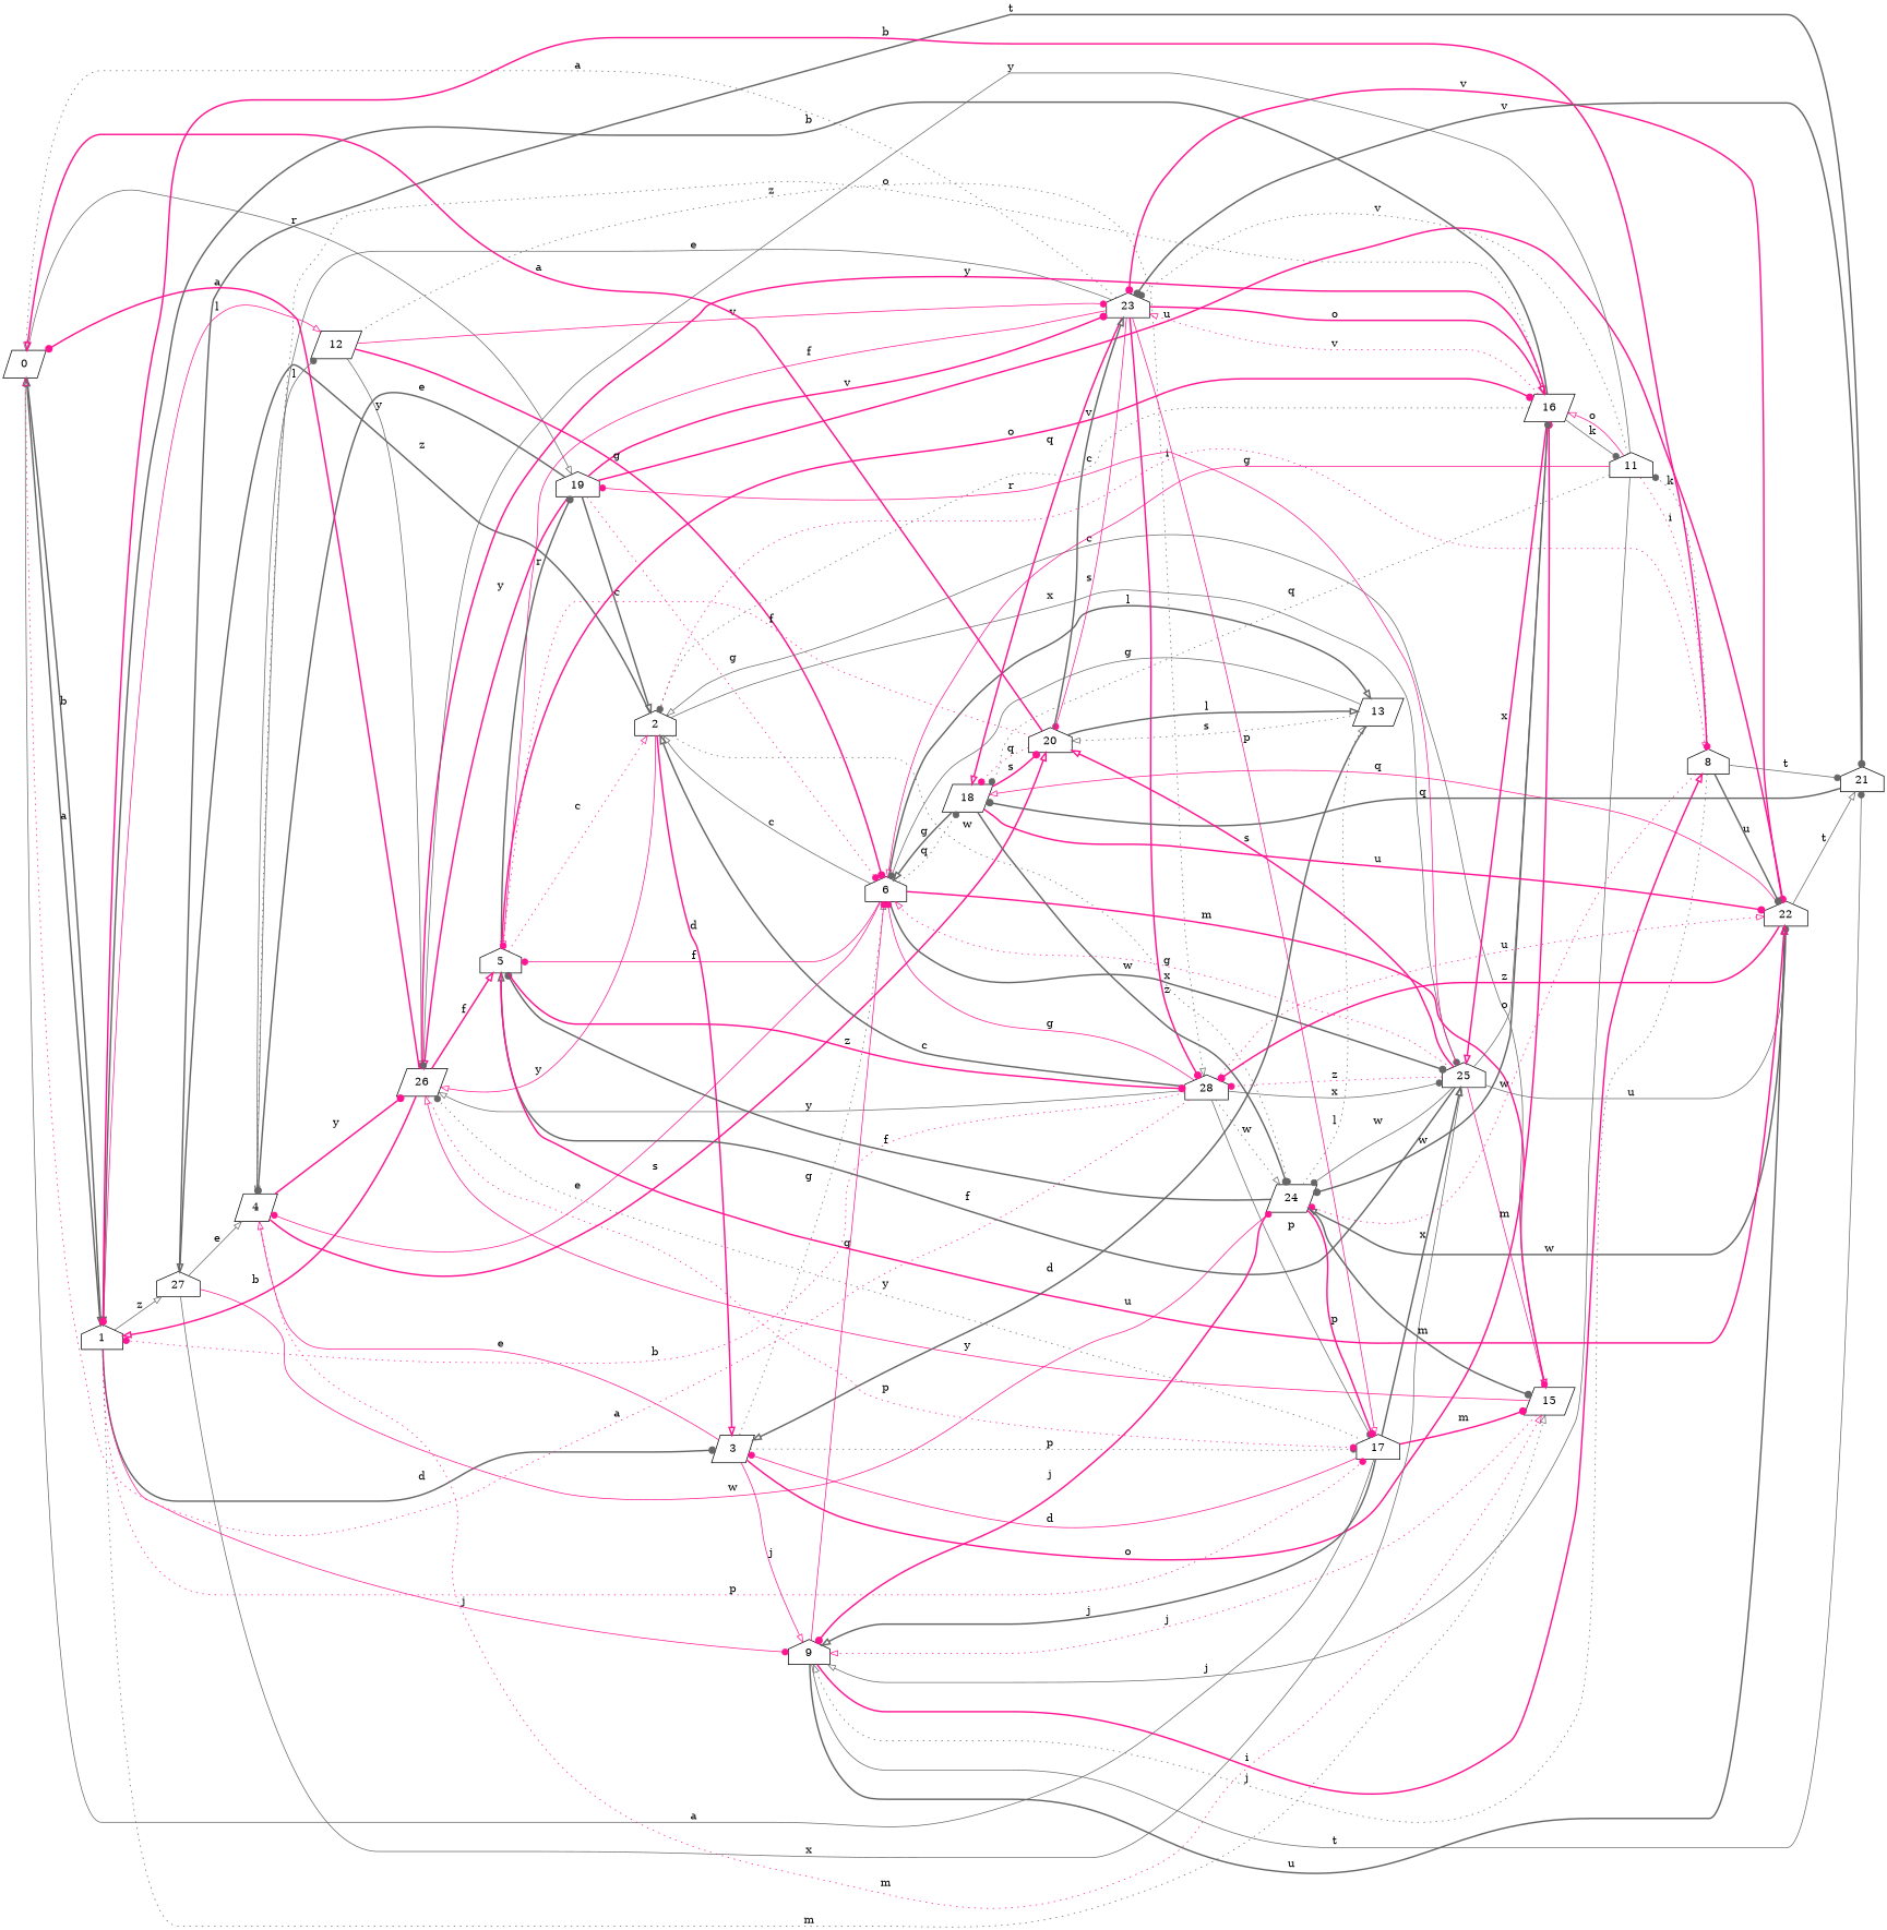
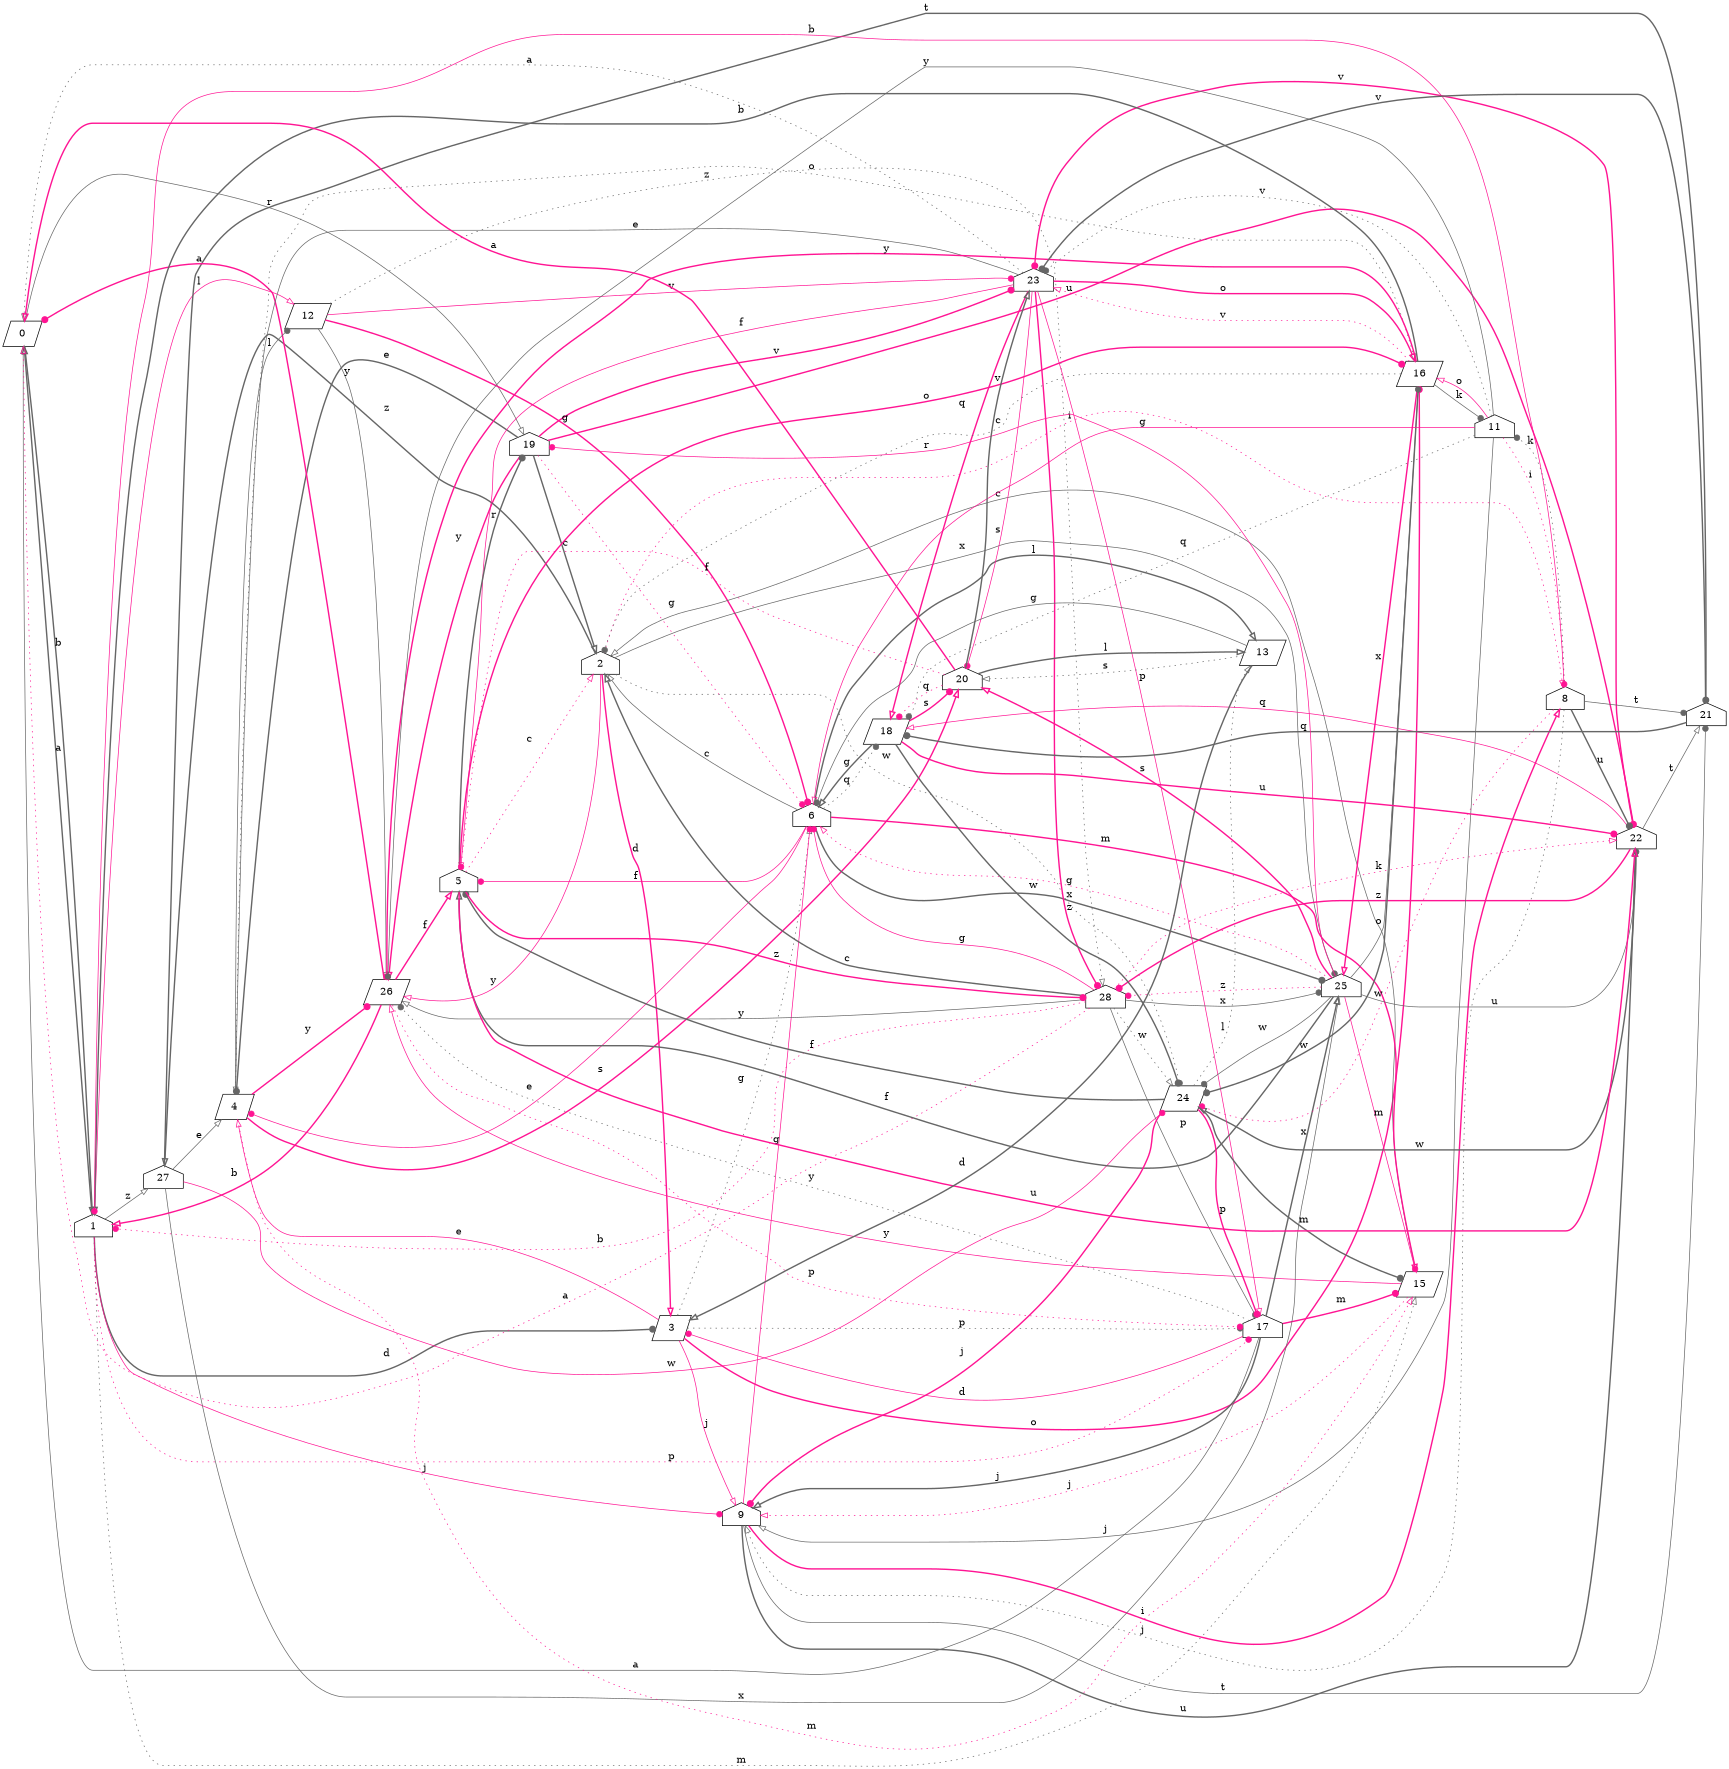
  strict digraph {
    rankdir=LR
    node [shape=house]
    edge [arrowhead=dot color=gray40 style=bold]
    0 [shape=parallelogram]
    1
    19
    3 [shape=parallelogram]
    9
    12 [shape=parallelogram]
    15 [shape=parallelogram]
    17
    27
    2
    26 [shape=parallelogram]
    4 [shape=parallelogram]
    6
    22
    23
    16 [shape=parallelogram]
    8
    21
    28
    25
    24 [shape=parallelogram]
    11
    5
    13 [shape=parallelogram]
    20
    18 [shape=parallelogram]
    0 -> 1 [arrowhead=onormal label=b]
    0 -> 19 [arrowhead=onormal label=r style=solid]
    1 -> 0 [arrowhead=onormal label=a]
    1 -> 3 [label=d]
    1 -> 9 [color=deeppink label=j style=solid]
    1 -> 12 [arrowhead=onormal color=deeppink label=l style=solid]
    1 -> 15 [arrowhead=onormal label=m style=dotted]
    1 -> 17 [color=deeppink label=p style=dotted]
    1 -> 27 [arrowhead=onormal label=z style=solid]
    19 -> 2 [arrowhead=onormal label=c]
    19 -> 26 [arrowhead=onormal color=deeppink label=y]
    19 -> 4 [label=e]
    19 -> 6 [color=deeppink label=g style=dotted]
    19 -> 22 [color=deeppink label=u]
    19 -> 23 [color=deeppink label=v]
    3 -> 9 [arrowhead=onormal color=deeppink label=j style=solid]
    3 -> 17 [label=p style=dotted]
    3 -> 4 [arrowhead=onormal color=deeppink label=e style=solid]
    3 -> 6 [arrowhead=onormal label=g style=dotted]
    3 -> 16 [color=deeppink label=o]
    9 -> 6 [color=deeppink label=g style=solid]
    9 -> 22 [arrowhead=onormal label=u]
    9 -> 8 [arrowhead=onormal color=deeppink label=i]
    9 -> 21 [label=t style=solid]
    12 -> 26 [arrowhead=onormal label=y style=solid]
    12 -> 6 [color=deeppink label=g]
    12 -> 23 [color=deeppink label=v style=solid]
    12 -> 28 [arrowhead=onormal label=z style=dotted]
    15 -> 9 [arrowhead=onormal color=deeppink label=j style=dotted]
    15 -> 2 [arrowhead=onormal label=c style=solid]
    15 -> 26 [arrowhead=onormal color=deeppink label=y style=solid]
    17 -> 0 [arrowhead=onormal label=a style=solid]
    17 -> 3 [color=deeppink label=d style=solid]
    17 -> 9 [arrowhead=onormal label=j]
    17 -> 15 [color=deeppink label=m]
    17 -> 26 [label=y style=dotted]
    17 -> 25 [arrowhead=onormal label=x]
    27 -> 4 [arrowhead=onormal label=e style=solid]
    27 -> 21 [label=t]
    27 -> 25 [arrowhead=onormal label=x style=solid]
    27 -> 24 [color=deeppink label=w style=solid]
    2 -> 3 [arrowhead=onormal color=deeppink label=d]
    2 -> 27 [arrowhead=onormal label=z]
    2 -> 26 [arrowhead=onormal color=deeppink label=y style=solid]
    2 -> 8 [arrowhead=onormal color=deeppink label=i style=dotted]
    2 -> 25 [label=x style=solid]
    2 -> 24 [label=w style=dotted]
    26 -> 0 [color=deeppink label=a]
    26 -> 1 [arrowhead=onormal color=deeppink label=b]
    26 -> 17 [color=deeppink label=p style=dotted]
    26 -> 5 [arrowhead=onormal color=deeppink label=f]
    4 -> 12 [label=l style=solid]
    4 -> 15 [arrowhead=onormal color=deeppink label=m style=dotted]
    4 -> 26 [color=deeppink label=y]
    4 -> 16 [arrowhead=onormal label=o style=dotted]
    4 -> 20 [arrowhead=onormal color=deeppink label=s]
    6 -> 15 [arrowhead=onormal color=deeppink label=m]
    6 -> 2 [arrowhead=onormal label=c style=solid]
    6 -> 4 [color=deeppink label=e style=solid]
    6 -> 25 [label=x]
    6 -> 5 [color=deeppink label=f style=solid]
    6 -> 13 [arrowhead=onormal label=l]
    6 -> 18 [label=q style=dotted]
    22 -> 23 [color=deeppink label=v]
    22 -> 21 [arrowhead=onormal label=t style=solid]
    22 -> 28 [color=deeppink label=z]
    22 -> 24 [arrowhead=onormal label=w]
    22 -> 18 [arrowhead=onormal color=deeppink label=q style=solid]
    23 -> 0 [arrowhead=onormal label=a style=dotted]
    23 -> 17 [arrowhead=onormal color=deeppink label=p style=solid]
    23 -> 4 [arrowhead=onormal label=e style=solid]
    23 -> 16 [arrowhead=onormal color=deeppink label=o]
    23 -> 28 [color=deeppink label=z]
    23 -> 5 [arrowhead=onormal color=deeppink label=f style=solid]
    23 -> 20 [color=deeppink label=s style=solid]
    23 -> 18 [arrowhead=onormal color=deeppink label=q]
    16 -> 1 [arrowhead=onormal label=b]
    16 -> 2 [label=c style=dotted]
    16 -> 26 [color=deeppink label=y]
    16 -> 23 [arrowhead=onormal color=deeppink label=v style=dotted]
    16 -> 25 [arrowhead=onormal color=deeppink label=x]
    16 -> 24 [label=w]
    16 -> 11 [label=k style=solid]
-   8 -> 1 [color=deeppink label=b]
+   8 -> 1 [color=deeppink label=b style=solid]
    8 -> 9 [arrowhead=onormal label=j style=dotted]
    8 -> 22 [label=u]
    8 -> 21 [label=t style=solid]
    8 -> 24 [color=deeppink label=w style=dotted]
    8 -> 11 [label=k style=dotted]
    21 -> 23 [label=v]
    21 -> 18 [label=q]
    28 -> 0 [arrowhead=onormal color=deeppink label=a style=dotted]
    28 -> 1 [color=deeppink label=b style=dotted]
    28 -> 17 [label=p style=solid]
    28 -> 2 [arrowhead=onormal label=c]
    28 -> 26 [arrowhead=onormal label=y style=solid]
    28 -> 6 [color=deeppink label=g style=solid]
-   28 -> 22 [arrowhead=onormal color=deeppink label=u style=dotted]
+   28 -> 22 [arrowhead=onormal color=deeppink label=k style=dotted]
    28 -> 25 [label=x style=solid]
    28 -> 24 [arrowhead=onormal label=w style=dotted]
    25 -> 19 [color=deeppink label=r style=solid]
    25 -> 15 [color=deeppink label=m style=solid]
    25 -> 6 [arrowhead=onormal color=deeppink label=g style=dotted]
    25 -> 22 [label=u style=solid]
    25 -> 16 [label=o style=solid]
    25 -> 28 [color=deeppink label=z style=dotted]
    25 -> 24 [label=w style=solid]
    25 -> 5 [arrowhead=onormal label=f]
    25 -> 20 [arrowhead=onormal color=deeppink label=s]
    24 -> 9 [color=deeppink label=j]
    24 -> 15 [label=m]
    24 -> 17 [color=deeppink label=p]
    24 -> 5 [label=f]
    24 -> 13 [arrowhead=onormal label=l style=dotted]
    11 -> 9 [arrowhead=onormal label=j style=solid]
    11 -> 26 [label=y style=solid]
    11 -> 6 [arrowhead=onormal color=deeppink label=g style=solid]
    11 -> 23 [label=v style=dotted]
    11 -> 16 [arrowhead=onormal color=deeppink label=o style=solid]
    11 -> 8 [color=deeppink label=i style=dotted]
    11 -> 18 [label=q style=dotted]
    5 -> 19 [label=r]
    5 -> 2 [arrowhead=onormal color=deeppink label=c style=dotted]
    5 -> 22 [arrowhead=onormal color=deeppink label=u]
    5 -> 16 [color=deeppink label=o]
    5 -> 28 [color=deeppink label=z]
    13 -> 3 [arrowhead=onormal label=d]
    13 -> 6 [label=g style=solid]
    13 -> 20 [arrowhead=onormal label=s style=dotted]
    20 -> 0 [arrowhead=onormal color=deeppink label=a]
    20 -> 23 [arrowhead=onormal label=v]
    20 -> 5 [color=deeppink label=f style=dotted]
    20 -> 13 [arrowhead=onormal label=l]
    20 -> 18 [color=deeppink label=q style=dotted]
    18 -> 6 [arrowhead=onormal label=g]
    18 -> 22 [color=deeppink label=u]
    18 -> 24 [label=w]
    18 -> 20 [color=deeppink label=s]
  }
